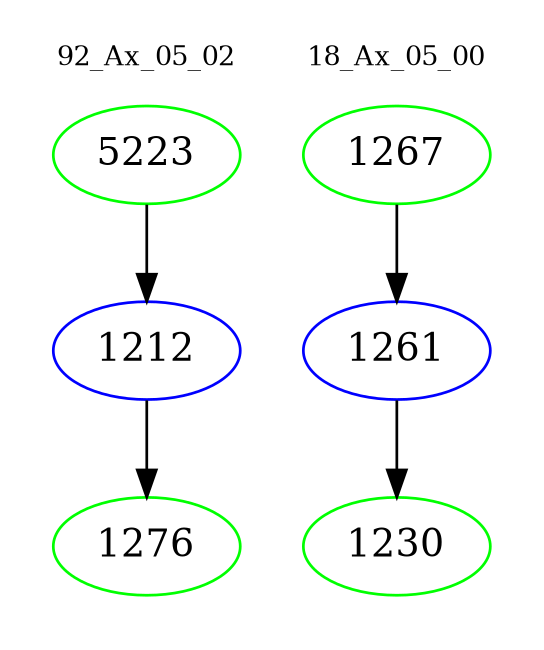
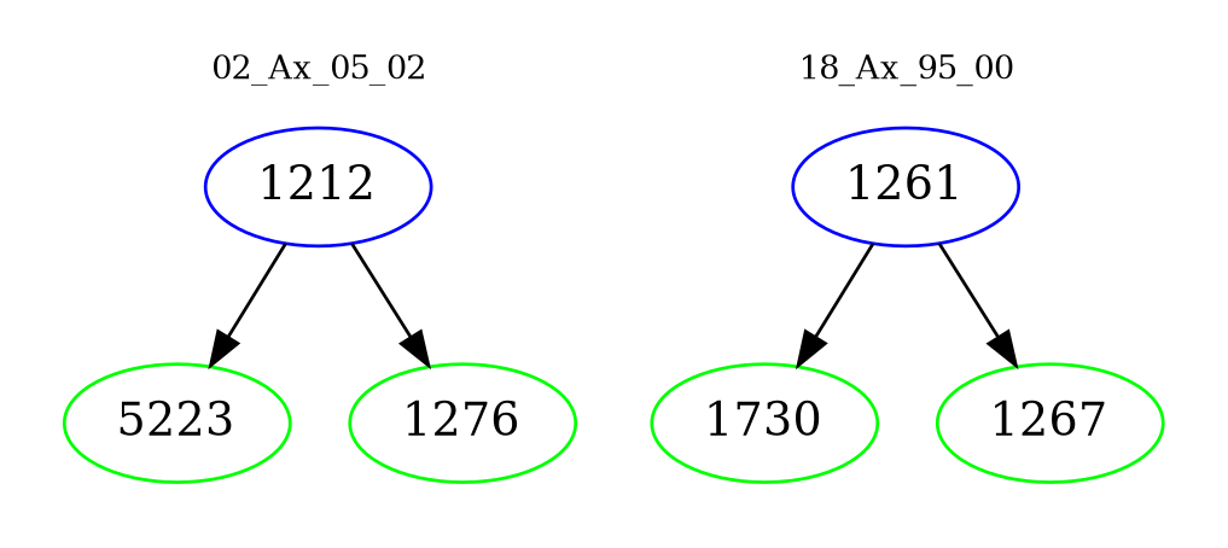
  digraph {
    node [color=green]
    edge [color=black]
    n1 [color=blue label=1212]
    n2 [label=5223]
    n3 [label=1276]
    n4 [color=blue label=1261]
-   n5 [label=1230]
+   n5 [label=1730]
    n6 [label=1267]
    subgraph cluster_1 {
      color=white
      fontsize=10
-     label="92_Ax_05_02"
+     label="02_Ax_05_02"
      n1
      n2
      n3
    }
    subgraph cluster_2 {
      color=white
      fontsize=10
-     label="18_Ax_05_00"
+     label="18_Ax_95_00"
      n4
      n5
      n6
    }
-   n2 -> n1
+   n1 -> n2
    n1 -> n3
    n4 -> n5
-   n6 -> n4
+   n4 -> n6
  }
